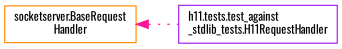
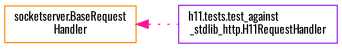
  digraph {
    rankdir=LR
    fontname=Oswald
    node [fillcolor=white fontname=Oswald fontsize=10 shape=record style=filled]
    n1 [color=darkorange height=0.2 label="socketserver.BaseRequest\lHandler" width=0.4]
-   n2 [color=purple height=0.2 label="h11.tests.test_against\l_stdlib_tests.H11RequestHandler" width=0.4]
+   n2 [color=purple height=0.2 label="h11.tests.test_against\l_stdlib_http.H11RequestHandler" width=0.4]
    n1 -> n2 [color=deeppink dir=back fontname=Oswald fontsize=10 labelfontname=Helvetica labelfontsize=10 style=dotted]
  }
